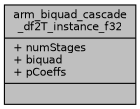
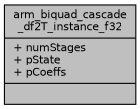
  digraph {
-   n1 [color=black fillcolor=grey75 fontcolor=black fontname=Helvetica fontsize=10 height=0.2 label="{arm_biquad_cascade\l_df2T_instance_f32\n|+ numStages\l+ biquad\l+ pCoeffs\l|}" shape=record style=filled width=0.4]
+   n1 [color=black fillcolor=grey75 fontcolor=black fontname=Helvetica fontsize=10 height=0.2 label="{arm_biquad_cascade\l_df2T_instance_f32\n|+ numStages\l+ pState\l+ pCoeffs\l|}" shape=record style=filled width=0.4]
  }
